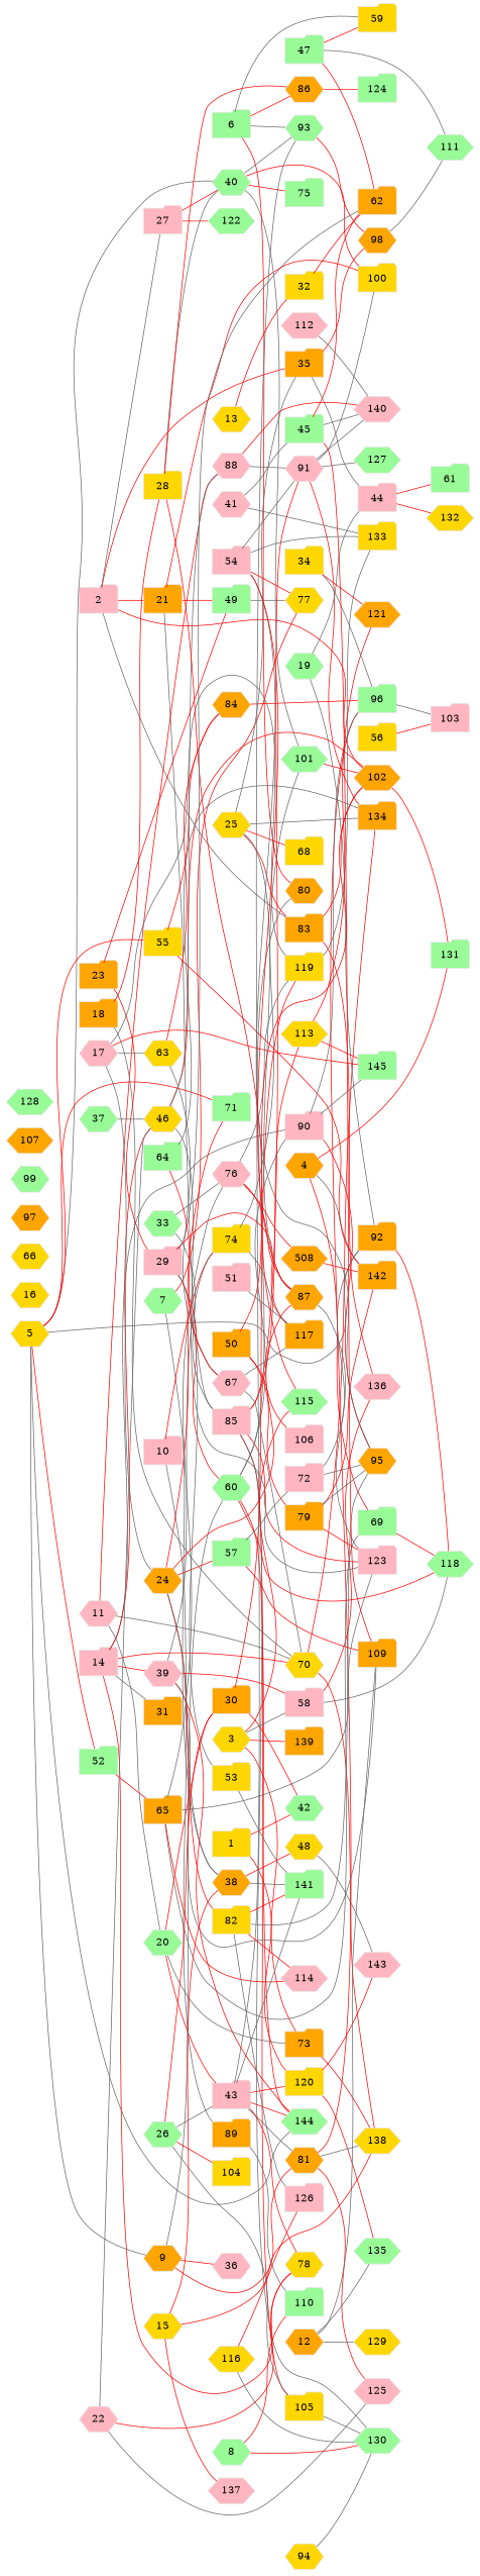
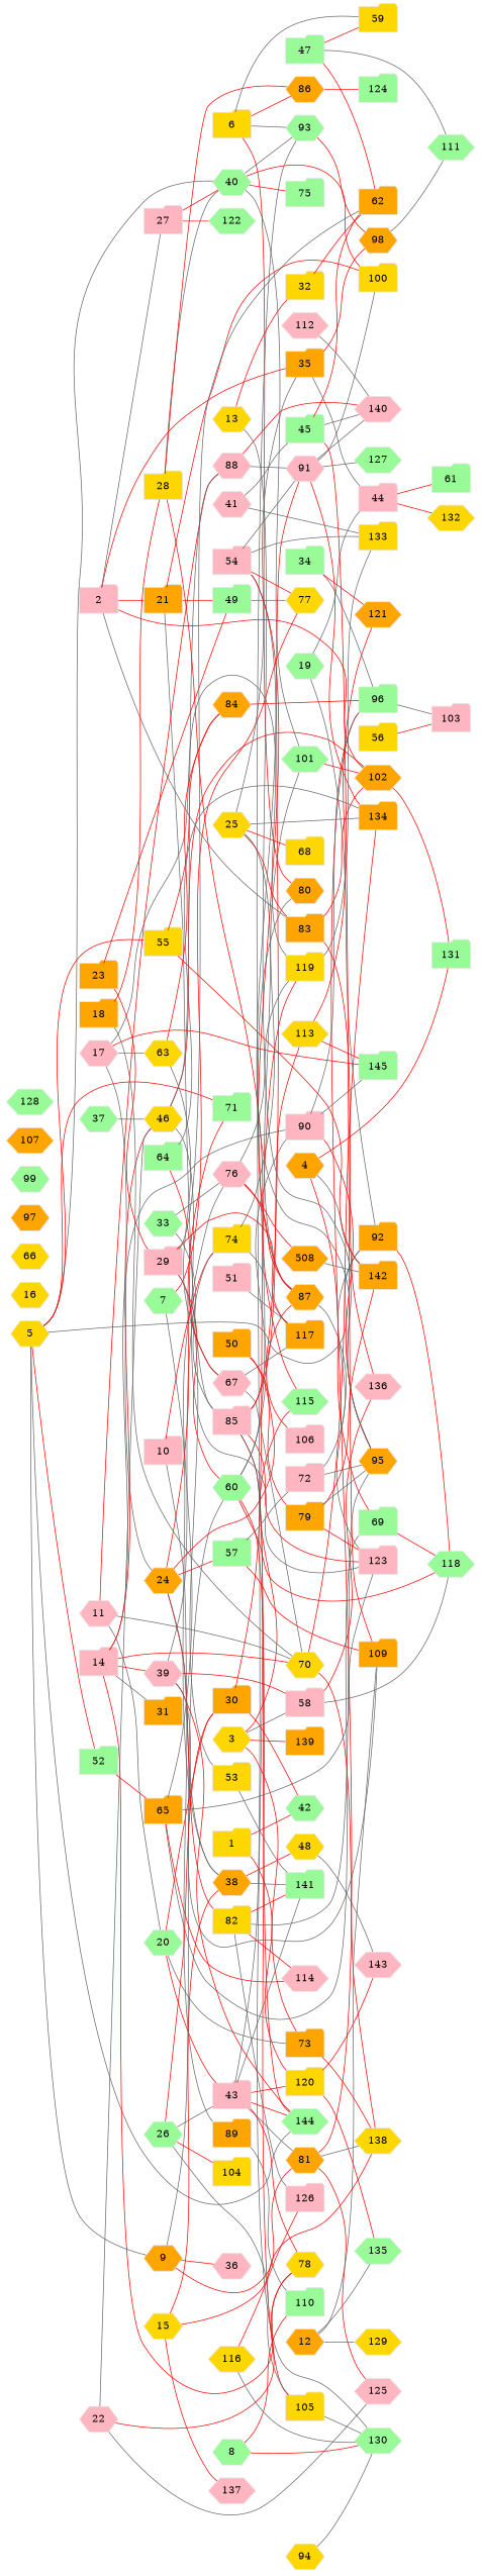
  graph {
    rankdir=LR
    node [color=gray90 fillcolor=palegreen shape=hexagon style=filled]
    edge [color=red]
    1 [fillcolor=gold shape=folder]
    42
    120 [fillcolor=gold shape=folder]
    135
    143 [fillcolor=lightpink]
    2 [fillcolor=lightpink shape=folder]
    21 [fillcolor=orange shape=folder]
    35 [fillcolor=orange shape=folder]
    83 [fillcolor=orange shape=folder]
    102 [fillcolor=orange]
    27 [fillcolor=lightpink shape=folder]
    49 [shape=folder]
    85 [fillcolor=lightpink shape=folder]
    100 [fillcolor=gold shape=folder]
    44 [fillcolor=lightpink shape=folder]
    98 [fillcolor=orange]
    47 [shape=folder]
    59 [fillcolor=gold shape=folder]
    62 [fillcolor=orange shape=folder]
    111
    136 [fillcolor=lightpink]
    131 [shape=folder]
    3 [fillcolor=gold]
    58 [fillcolor=lightpink shape=folder]
    73 [fillcolor=orange shape=folder]
    115
    139 [fillcolor=orange shape=folder]
    118
    138 [fillcolor=gold]
    4 [fillcolor=orange]
    69 [shape=folder]
    142 [fillcolor=orange shape=folder]
    5 [fillcolor=gold]
    9 [fillcolor=orange]
    40
    52 [shape=folder]
    55 [fillcolor=gold shape=folder]
    71 [shape=folder]
    92 [fillcolor=orange shape=folder]
    144
    36 [fillcolor=lightpink]
    60
    81 [fillcolor=orange]
    93
    75 [shape=folder]
    101
    65 [fillcolor=orange shape=folder]
    84 [fillcolor=orange]
-   6 [shape=folder]
+   6 [fillcolor=gold shape=folder]
    80 [fillcolor=orange]
    86 [fillcolor=orange]
    124 [shape=folder]
    38 [fillcolor=orange]
    7
    77 [fillcolor=gold]
    48 [fillcolor=gold]
    141 [shape=folder]
    110 [shape=folder]
    8
    130
    90 [fillcolor=lightpink shape=folder]
    105 [fillcolor=gold shape=folder]
    125 [fillcolor=lightpink]
    96 [shape=folder]
    10 [fillcolor=lightpink shape=folder]
    74 [fillcolor=gold shape=folder]
    117 [fillcolor=orange shape=folder]
    11 [fillcolor=lightpink]
    20
    70 [fillcolor=gold]
    88 [fillcolor=lightpink]
    30 [fillcolor=orange shape=folder]
    43 [fillcolor=lightpink shape=folder]
    134 [fillcolor=orange shape=folder]
    140 [fillcolor=lightpink]
    91 [fillcolor=lightpink]
    12 [fillcolor=orange]
    109 [fillcolor=orange shape=folder]
    129 [fillcolor=gold]
    13 [fillcolor=gold]
    32 [fillcolor=gold shape=folder]
    95 [fillcolor=orange]
    14 [fillcolor=lightpink shape=folder]
    31 [fillcolor=orange shape=folder]
    39 [fillcolor=lightpink]
    46 [fillcolor=gold]
    78 [fillcolor=gold]
    123 [fillcolor=lightpink shape=folder]
    145 [shape=folder]
    15 [fillcolor=gold]
    137 [fillcolor=lightpink]
    16 [fillcolor=gold]
    17 [fillcolor=lightpink]
    24 [fillcolor=orange]
    63 [fillcolor=gold]
    119 [fillcolor=gold shape=folder]
    57 [shape=folder]
    82 [fillcolor=gold shape=folder]
    87 [fillcolor=orange]
    89 [fillcolor=orange shape=folder]
    67 [fillcolor=lightpink]
    133 [fillcolor=gold shape=folder]
    18 [fillcolor=orange shape=folder]
    28 [fillcolor=gold shape=folder]
    19
    61 [shape=folder]
    132 [fillcolor=gold]
    113 [fillcolor=gold]
    22 [fillcolor=lightpink]
    23 [fillcolor=orange shape=folder]
    29 [fillcolor=lightpink shape=folder]
    53 [fillcolor=gold shape=folder]
    72 [fillcolor=lightpink shape=folder]
    114 [fillcolor=lightpink]
    126 [fillcolor=lightpink shape=folder]
    25 [fillcolor=gold]
    68 [fillcolor=gold shape=folder]
    26
    104 [fillcolor=gold shape=folder]
    122
    33
    76 [fillcolor=lightpink]
    n123 [fillcolor=orange label=508]
-   34 [fillcolor=gold shape=folder]
+   34 [shape=folder]
    121 [fillcolor=orange]
    103 [fillcolor=lightpink shape=folder]
    37
    41 [fillcolor=lightpink]
    45 [shape=folder]
    50 [fillcolor=orange shape=folder]
    79 [fillcolor=orange shape=folder]
    106 [fillcolor=lightpink shape=folder]
    51 [fillcolor=lightpink shape=folder]
    54 [fillcolor=lightpink shape=folder]
    127
    56 [fillcolor=gold shape=folder]
    64 [shape=folder]
    66 [fillcolor=gold]
    94 [fillcolor=gold]
    97 [fillcolor=orange]
    99
    107 [fillcolor=orange]
    112 [fillcolor=lightpink]
    116 [fillcolor=gold]
    128
    1 -- 42
    1 -- 120
    120 -- 135
    120 -- 143
    2 -- 21
    2 -- 35
    2 -- 83 [color=gray40]
    2 -- 102
    2 -- 27 [color=gray40]
    21 -- 49
    21 -- 85 [color=gray40]
    21 -- 100
    35 -- 44 [color=gray40]
    35 -- 98
    83 -- 102
    83 -- 136
    102 -- 131
    27 -- 40
    27 -- 122
    49 -- 77 [color=gray40]
    85 -- 144
    85 -- 130 [color=gray40]
    85 -- 91
    85 -- 123
    85 -- 113
    44 -- 61
    44 -- 132
    98 -- 111 [color=gray40]
    47 -- 59
    47 -- 62
    47 -- 111 [color=gray40]
    3 -- 58 [color=gray40]
    3 -- 73
    3 -- 115
    3 -- 139
    58 -- 136
    58 -- 118 [color=gray40]
    73 -- 138
    4 -- 131
    4 -- 69
    4 -- 142 [color=gray40]
    69 -- 118
    5 -- 9 [color=gray40]
    5 -- 40 [color=gray40]
    5 -- 52
    5 -- 55
    5 -- 71
    5 -- 92 [color=gray40]
    5 -- 144 [color=gray40]
    9 -- 36
    9 -- 60 [color=gray40]
    9 -- 81
    40 -- 100
    40 -- 93 [color=gray40]
    40 -- 75
    40 -- 101 [color=gray40]
    52 -- 65
    55 -- 142
    55 -- 84
    92 -- 118
    60 -- 118
    60 -- 80 [color=gray40]
    60 -- 90 [color=gray40]
    60 -- 105
    81 -- 138 [color=gray40]
    81 -- 125
    81 -- 96
    93 -- 98
    101 -- 102
    65 -- 69 [color=gray40]
    65 -- 123 [color=gray40]
    65 -- 114
    65 -- 76 [color=gray40]
    84 -- 96
    6 -- 59 [color=gray40]
    6 -- 93 [color=gray40]
    6 -- 80
    6 -- 86
    86 -- 124
    38 -- 48
    38 -- 141 [color=gray40]
    7 -- 38 [color=gray40]
    7 -- 77
    48 -- 143 [color=gray40]
    8 -- 110
    8 -- 130
    90 -- 96 [color=gray40]
    90 -- 95
    90 -- 145 [color=gray40]
    105 -- 130 [color=gray40]
    96 -- 103 [color=gray40]
    10 -- 38 [color=gray40]
    10 -- 74
    74 -- 101 [color=gray40]
    74 -- 117 [color=gray40]
    11 -- 20 [color=gray40]
    11 -- 70 [color=gray40]
    11 -- 88
    20 -- 73 [color=gray40]
    20 -- 30
    20 -- 43
    70 -- 138
    70 -- 134
    88 -- 140
    88 -- 91 [color=gray40]
    30 -- 42
    30 -- 119
    43 -- 120
    43 -- 144
    43 -- 81 [color=gray40]
    43 -- 93 [color=gray40]
    43 -- 141 [color=gray40]
    43 -- 78
    91 -- 100 [color=gray40]
    91 -- 134
    91 -- 140 [color=gray40]
    91 -- 127 [color=gray40]
    12 -- 135 [color=gray40]
    12 -- 109 [color=gray40]
    12 -- 129 [color=gray40]
    13 -- 32
+   13 -- 95 [color=gray40]
    32 -- 62
    14 -- 90 [color=gray40]
    14 -- 70
    14 -- 31 [color=gray40]
    14 -- 39
    14 -- 46
    14 -- 78
    39 -- 58
    39 -- 144
    39 -- 74 [color=gray40]
    39 -- 109 [color=gray40]
    46 -- 102
    46 -- 88 [color=gray40]
    46 -- 123 [color=gray40]
    15 -- 138
    15 -- 38
    15 -- 137
    17 -- 145
    17 -- 24 [color=gray40]
    17 -- 63 [color=gray40]
    17 -- 119 [color=gray40]
    24 -- 71
    24 -- 57
    24 -- 82
    24 -- 87
    24 -- 89 [color=gray40]
    63 -- 84
    63 -- 67 [color=gray40]
    119 -- 133 [color=gray40]
    57 -- 109
    57 -- 72 [color=gray40]
    82 -- 141
    82 -- 95 [color=gray40]
    82 -- 114
    82 -- 126 [color=gray40]
    87 -- 123 [color=gray40]
    89 -- 110 [color=gray40]
    67 -- 117 [color=gray40]
    67 -- 70 [color=gray40]
    18 -- 70 [color=gray40]
    18 -- 28
    28 -- 115
    28 -- 40 [color=gray40]
    28 -- 86
    19 -- 44 [color=gray40]
    19 -- 92 [color=gray40]
    113 -- 145
    113 -- 121
    22 -- 125 [color=gray40]
    22 -- 46 [color=gray40]
    22 -- 78
    23 -- 49
    23 -- 29
    29 -- 62 [color=gray40]
    29 -- 60
    29 -- 117
    29 -- 53 [color=gray40]
    53 -- 141 [color=gray40]
    72 -- 92 [color=gray40]
    72 -- 95 [color=gray40]
    25 -- 35 [color=gray40]
    25 -- 83
    25 -- 134 [color=gray40]
    25 -- 87 [color=gray40]
    25 -- 68
    26 -- 105 [color=gray40]
    26 -- 30
    26 -- 43 [color=gray40]
    26 -- 104
    33 -- 85 [color=gray40]
    33 -- 76 [color=gray40]
    76 -- 119 [color=gray40]
    76 -- 87
    76 -- n123
-   n123 -- 142
+   n123 -- 142 [color=gray40]
    34 -- 96 [color=gray40]
    34 -- 121
    37 -- 46 [color=gray40]
    41 -- 133 [color=gray40]
    41 -- 45 [color=gray40]
    45 -- 62
    45 -- 140 [color=gray40]
    45 -- 109
-   50 -- 102
    50 -- 79
    50 -- 106
    79 -- 142
    79 -- 95 [color=gray40]
    79 -- 123
    51 -- 117 [color=gray40]
    54 -- 77
    54 -- 91 [color=gray40]
    54 -- 95 [color=gray40]
    54 -- 87
    54 -- 133 [color=gray40]
    56 -- 103
    64 -- 134 [color=gray40]
    64 -- 67
    94 -- 130 [color=gray40]
    112 -- 140 [color=gray40]
    116 -- 130 [color=gray40]
    116 -- 126
  }
